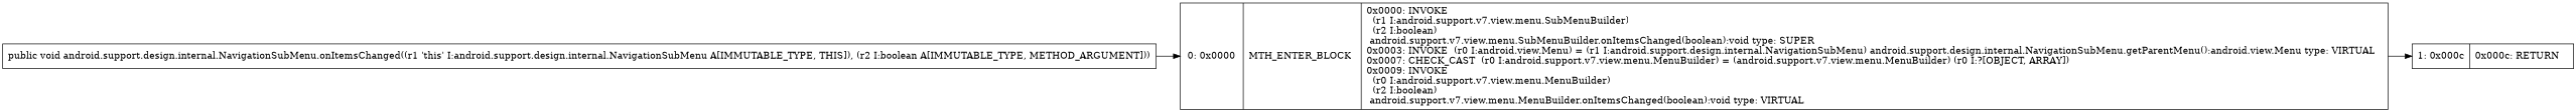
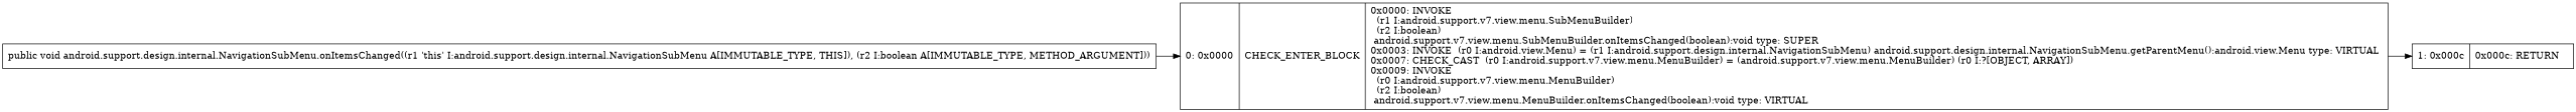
  digraph {
    rankdir=LR
    node [shape=record]
-   n1 [label="{0\:\ 0x0000|MTH_ENTER_BLOCK\l|0x0000: INVOKE  \l  (r1 I:android.support.v7.view.menu.SubMenuBuilder)\l  (r2 I:boolean)\l android.support.v7.view.menu.SubMenuBuilder.onItemsChanged(boolean):void type: SUPER \l0x0003: INVOKE  (r0 I:android.view.Menu) = (r1 I:android.support.design.internal.NavigationSubMenu) android.support.design.internal.NavigationSubMenu.getParentMenu():android.view.Menu type: VIRTUAL \l0x0007: CHECK_CAST  (r0 I:android.support.v7.view.menu.MenuBuilder) = (android.support.v7.view.menu.MenuBuilder) (r0 I:?[OBJECT, ARRAY]) \l0x0009: INVOKE  \l  (r0 I:android.support.v7.view.menu.MenuBuilder)\l  (r2 I:boolean)\l android.support.v7.view.menu.MenuBuilder.onItemsChanged(boolean):void type: VIRTUAL \l}"]
+   n1 [label="{0\:\ 0x0000|CHECK_ENTER_BLOCK\l|0x0000: INVOKE  \l  (r1 I:android.support.v7.view.menu.SubMenuBuilder)\l  (r2 I:boolean)\l android.support.v7.view.menu.SubMenuBuilder.onItemsChanged(boolean):void type: SUPER \l0x0003: INVOKE  (r0 I:android.view.Menu) = (r1 I:android.support.design.internal.NavigationSubMenu) android.support.design.internal.NavigationSubMenu.getParentMenu():android.view.Menu type: VIRTUAL \l0x0007: CHECK_CAST  (r0 I:android.support.v7.view.menu.MenuBuilder) = (android.support.v7.view.menu.MenuBuilder) (r0 I:?[OBJECT, ARRAY]) \l0x0009: INVOKE  \l  (r0 I:android.support.v7.view.menu.MenuBuilder)\l  (r2 I:boolean)\l android.support.v7.view.menu.MenuBuilder.onItemsChanged(boolean):void type: VIRTUAL \l}"]
    n2 [label="{1\:\ 0x000c|0x000c: RETURN   \l}"]
    n3 [label="{public void android.support.design.internal.NavigationSubMenu.onItemsChanged((r1 'this' I:android.support.design.internal.NavigationSubMenu A[IMMUTABLE_TYPE, THIS]), (r2 I:boolean A[IMMUTABLE_TYPE, METHOD_ARGUMENT])) }"]
    n1 -> n2
    n3 -> n1
  }
